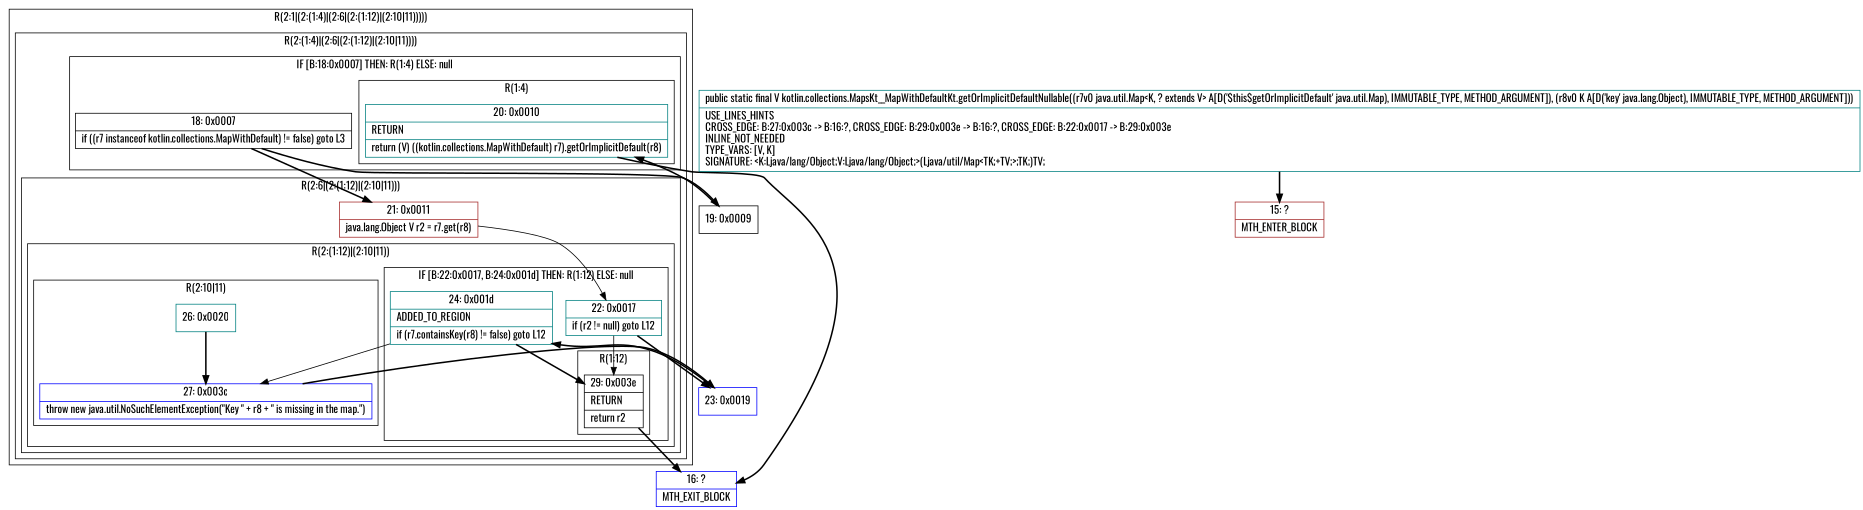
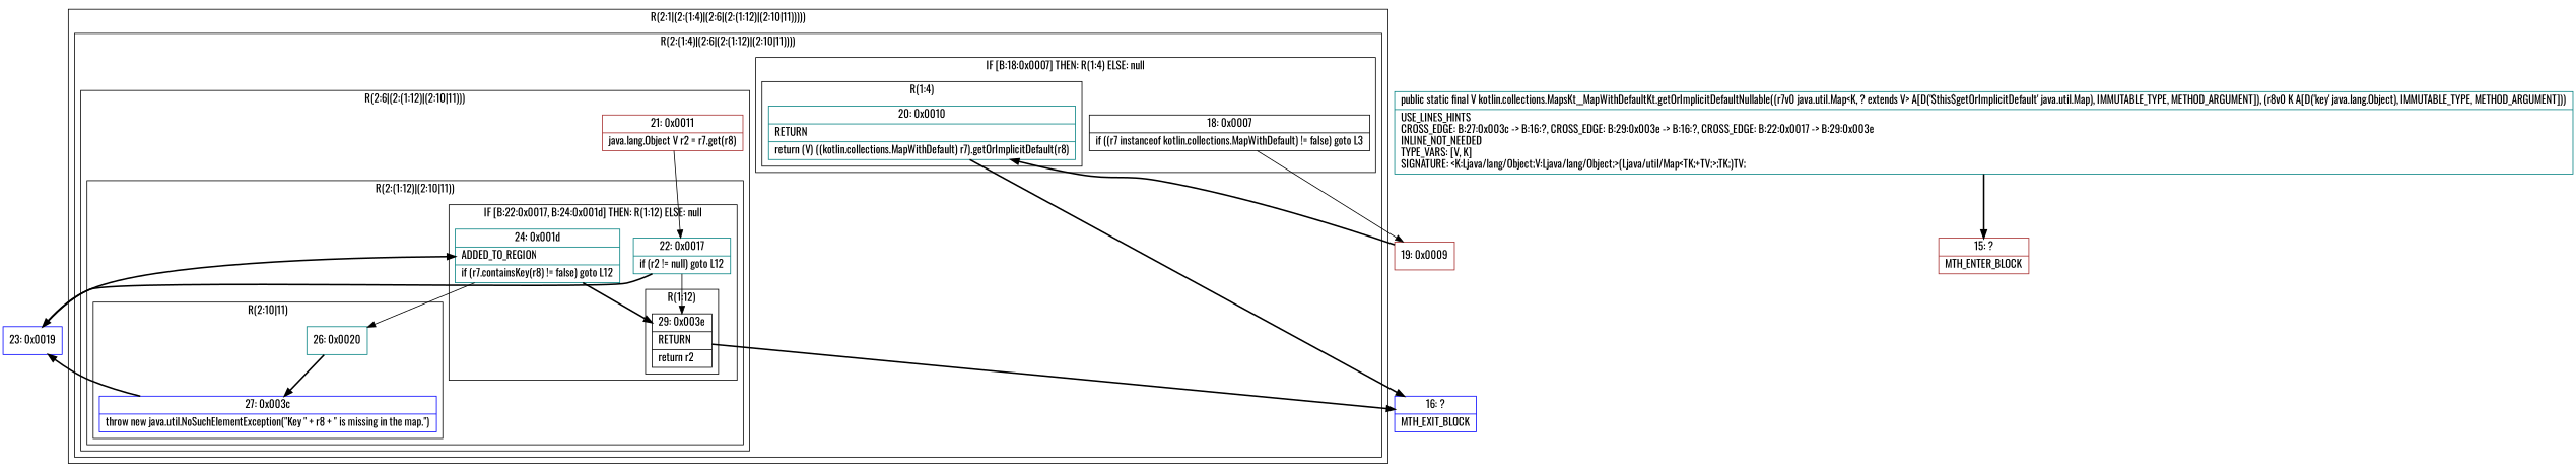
  digraph {
    fontname=Oswald
    node [color=teal fontname=Oswald shape=record]
    edge [fontname=Oswald style=bold]
    n1 [label="{20\:\ 0x0010|RETURN\l|return (V) ((kotlin.collections.MapWithDefault) r7).getOrImplicitDefault(r8)\l}"]
    n2 [color=black label="{18\:\ 0x0007|if ((r7 instanceof kotlin.collections.MapWithDefault) != false) goto L3\l}"]
    n3 [color=black label="{29\:\ 0x003e|RETURN\l|return r2\l}"]
    n4 [label="{22\:\ 0x0017|if (r2 != null) goto L12\l}"]
    n5 [label="{24\:\ 0x001d|ADDED_TO_REGION\l|if (r7.containsKey(r8) != false) goto L12\l}"]
    n6 [label="{26\:\ 0x0020}"]
    n7 [color=blue label="{27\:\ 0x003c|throw new java.util.NoSuchElementException(\"Key \" + r8 + \" is missing in the map.\")\l}"]
    n8 [color=brown label="{21\:\ 0x0011|java.lang.Object V r2 = r7.get(r8)\l}"]
    n9 [color=blue label="{16\:\ ?|MTH_EXIT_BLOCK\l}"]
-   n10 [color=black label="{19\:\ 0x0009}"]
+   n10 [color=brown label="{19\:\ 0x0009}"]
    n11 [color=blue label="{23\:\ 0x0019}"]
    n12 [color=brown label="{15\:\ ?|MTH_ENTER_BLOCK\l}"]
    n13 [label="{public static final V kotlin.collections.MapsKt__MapWithDefaultKt.getOrImplicitDefaultNullable((r7v0 java.util.Map\<K, ? extends V\> A[D('$this$getOrImplicitDefault' java.util.Map), IMMUTABLE_TYPE, METHOD_ARGUMENT]), (r8v0 K A[D('key' java.lang.Object), IMMUTABLE_TYPE, METHOD_ARGUMENT]))  | USE_LINES_HINTS\lCROSS_EDGE: B:27:0x003c \-\> B:16:?, CROSS_EDGE: B:29:0x003e \-\> B:16:?, CROSS_EDGE: B:22:0x0017 \-\> B:29:0x003e\lINLINE_NOT_NEEDED\lTYPE_VARS: [V, K]\lSIGNATURE: \<K:Ljava\/lang\/Object;V:Ljava\/lang\/Object;\>(Ljava\/util\/Map\<TK;+TV;\>;TK;)TV;\l}"]
    subgraph cluster_1 {
      label="R(2:1|(2:(1:4)|(2:6|(2:(1:12)|(2:10|11)))))"
      subgraph cluster_2 {
        label="R(2:(1:4)|(2:6|(2:(1:12)|(2:10|11))))"
        subgraph cluster_3 {
          label="IF [B:18:0x0007] THEN: R(1:4) ELSE: null"
          n2
          subgraph cluster_4 {
            label="R(1:4)"
            n1
          }
        }
        subgraph cluster_5 {
          label="R(2:6|(2:(1:12)|(2:10|11)))"
          n8
          subgraph cluster_6 {
            label="R(2:(1:12)|(2:10|11))"
            subgraph cluster_7 {
              label="IF [B:22:0x0017, B:24:0x001d] THEN: R(1:12) ELSE: null"
              n4
              n5
              subgraph cluster_8 {
                label="R(1:12)"
                n3
              }
            }
            subgraph cluster_9 {
              label="R(2:10|11)"
              n6
              n7
            }
          }
        }
      }
    }
    n1 -> n9
-   n2 -> n8
-   n2 -> n10
+   n2 -> n10 [style=solid]
    n3 -> n9
    n4 -> n3 [style=solid]
    n4 -> n11
    n5 -> n3
-   n5 -> n7 [style=solid]
+   n5 -> n6 [style=solid]
    n6 -> n7
    n7 -> n11
    n8 -> n4 [style=solid]
    n10 -> n1
    n11 -> n5
    n13 -> n12
  }
